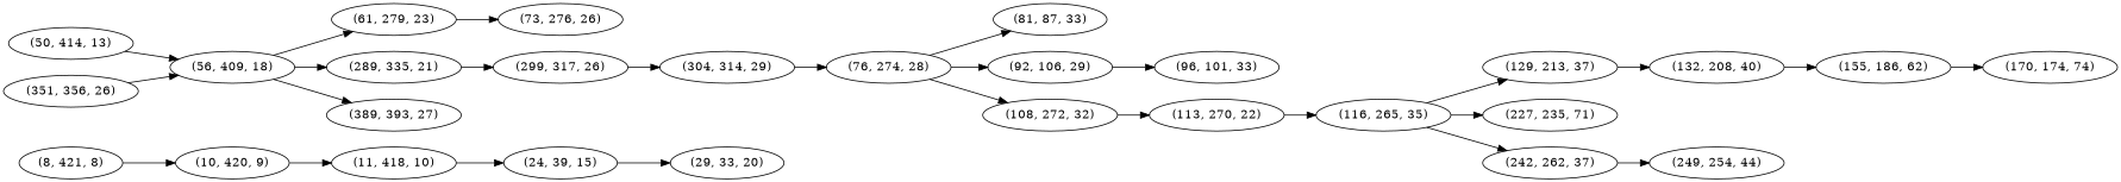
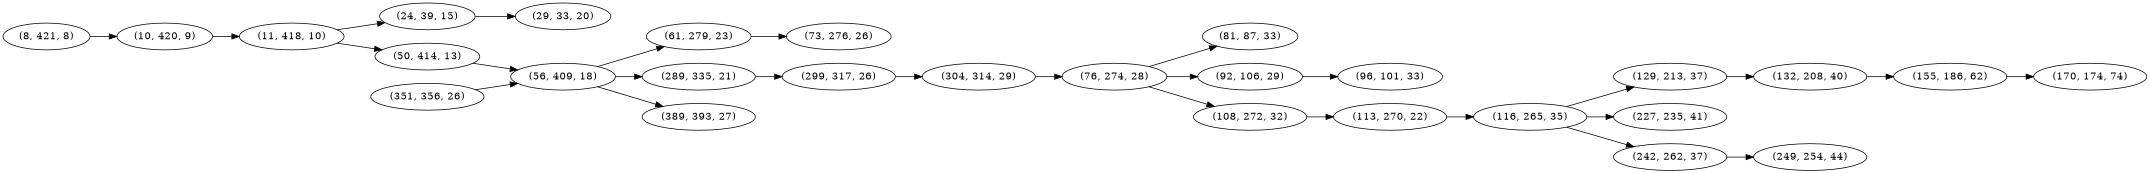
  digraph {
    rankdir=LR
    "(8, 421, 8)"
    "(10, 420, 9)"
    "(11, 418, 10)"
    "(24, 39, 15)"
    "(50, 414, 13)"
    "(29, 33, 20)"
    "(56, 409, 18)"
    "(61, 279, 23)"
    "(289, 335, 21)"
    "(389, 393, 27)"
    "(73, 276, 26)"
    "(299, 317, 26)"
    "(351, 356, 26)"
    "(76, 274, 28)"
    "(81, 87, 33)"
    "(92, 106, 29)"
    n17 [label="(108, 272, 32)"]
    "(96, 101, 33)"
    n19 [label="(113, 270, 22)"]
    "(116, 265, 35)"
    "(129, 213, 37)"
-   "(227, 235, 41)" [label="(227, 235, 71)"]
+   "(227, 235, 41)"
    "(242, 262, 37)"
    "(132, 208, 40)"
    "(249, 254, 44)"
    "(155, 186, 62)"
    "(170, 174, 74)"
    "(304, 314, 29)"
    "(8, 421, 8)" -> "(10, 420, 9)"
    "(10, 420, 9)" -> "(11, 418, 10)"
    "(11, 418, 10)" -> "(24, 39, 15)"
+   "(11, 418, 10)" -> "(50, 414, 13)"
    "(24, 39, 15)" -> "(29, 33, 20)"
    "(50, 414, 13)" -> "(56, 409, 18)"
    "(56, 409, 18)" -> "(61, 279, 23)"
    "(56, 409, 18)" -> "(289, 335, 21)"
    "(56, 409, 18)" -> "(389, 393, 27)"
    "(61, 279, 23)" -> "(73, 276, 26)"
    "(289, 335, 21)" -> "(299, 317, 26)"
    "(299, 317, 26)" -> "(304, 314, 29)"
    "(351, 356, 26)" -> "(56, 409, 18)"
    "(76, 274, 28)" -> "(81, 87, 33)"
    "(76, 274, 28)" -> "(92, 106, 29)"
    "(76, 274, 28)" -> n17
    "(92, 106, 29)" -> "(96, 101, 33)"
    n17 -> n19
    n19 -> "(116, 265, 35)"
    "(116, 265, 35)" -> "(129, 213, 37)"
    "(116, 265, 35)" -> "(227, 235, 41)"
    "(116, 265, 35)" -> "(242, 262, 37)"
    "(129, 213, 37)" -> "(132, 208, 40)"
    "(242, 262, 37)" -> "(249, 254, 44)"
    "(132, 208, 40)" -> "(155, 186, 62)"
    "(155, 186, 62)" -> "(170, 174, 74)"
    "(304, 314, 29)" -> "(76, 274, 28)"
  }
